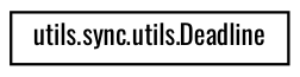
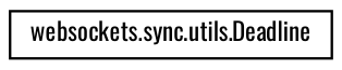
  digraph {
    rankdir=LR
    fontname=Oswald
-   n1 [color=black fillcolor=white fontname=Oswald fontsize=10 height=0.2 label="utils.sync.utils.Deadline" shape=record style=filled width=0.4]
+   n1 [color=black fillcolor=white fontname=Oswald fontsize=10 height=0.2 label="websockets.sync.utils.Deadline" shape=record style=filled width=0.4]
  }
